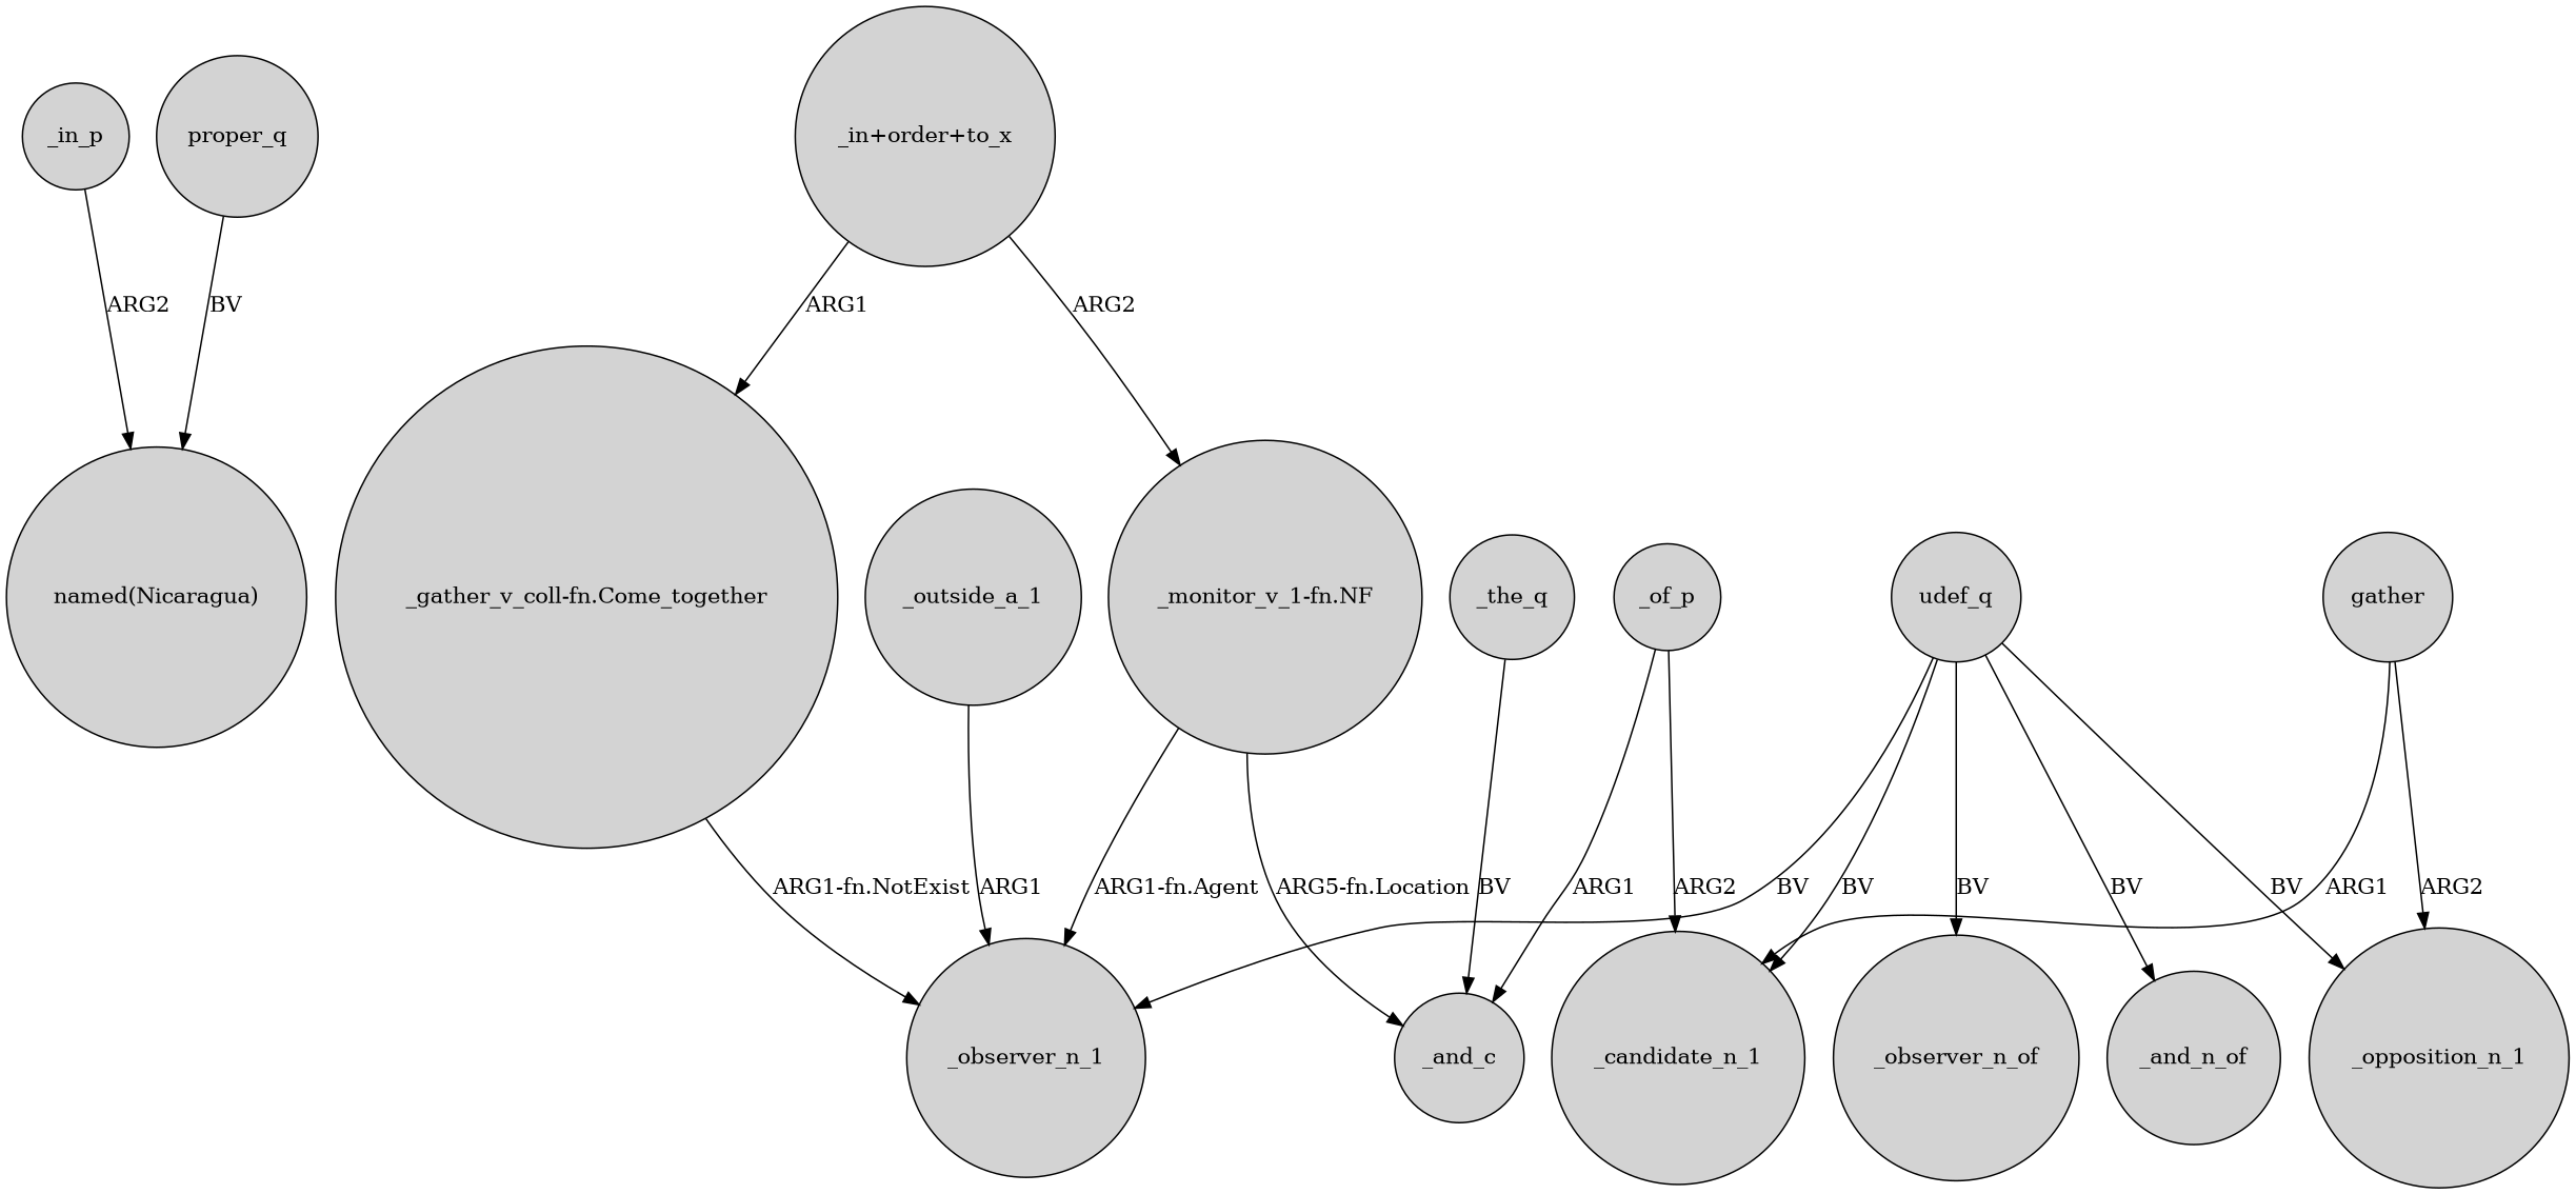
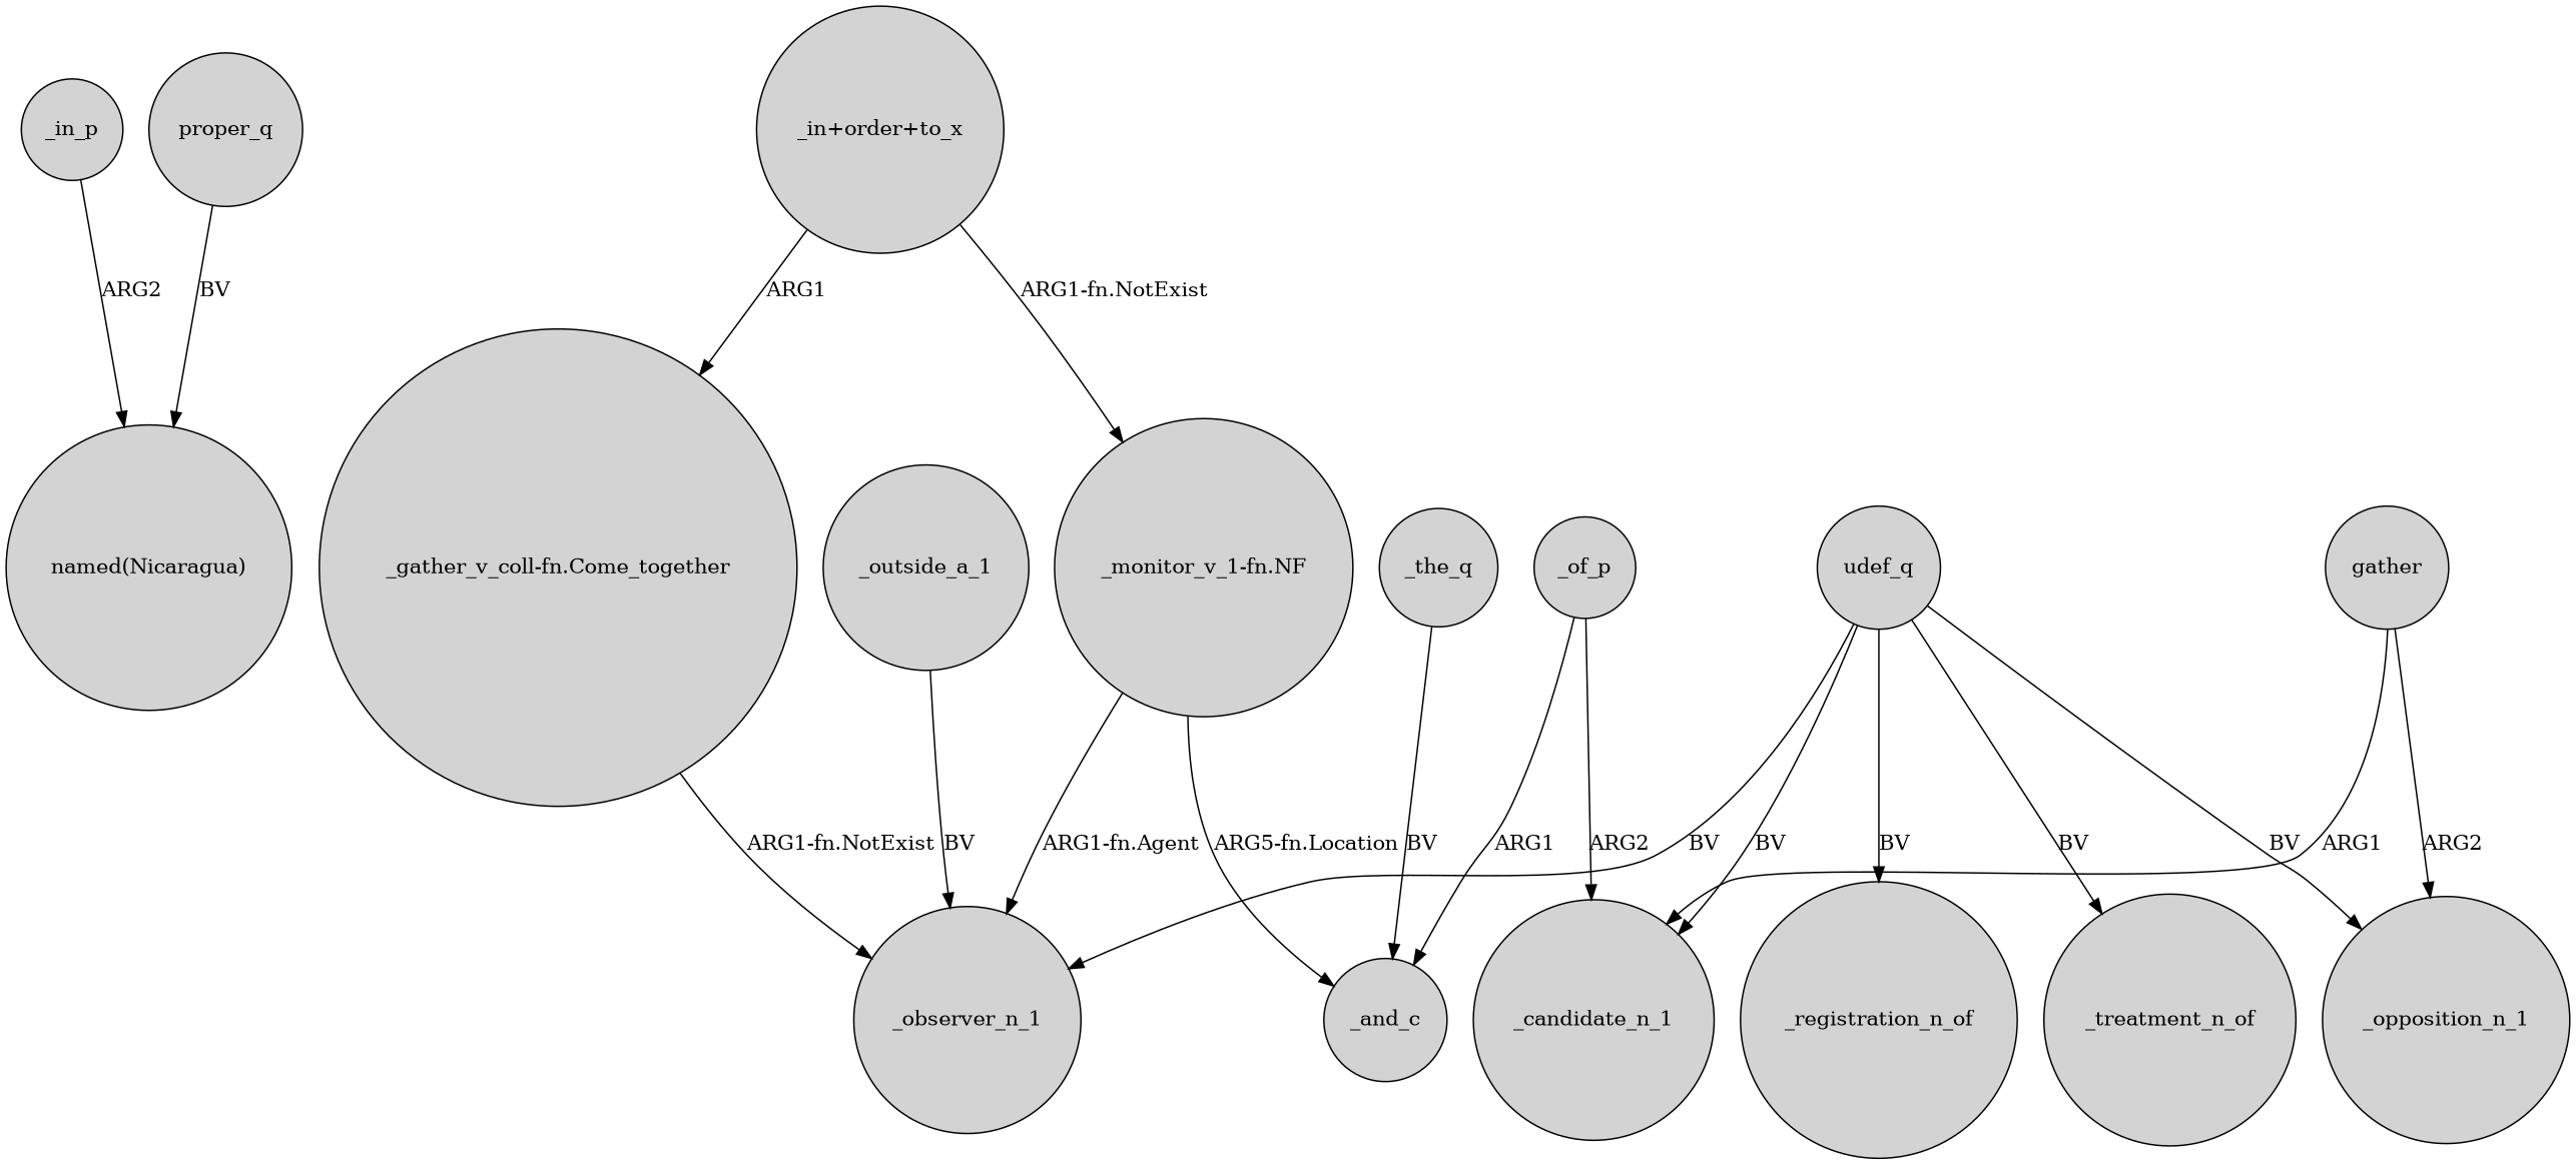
  digraph {
    node [shape=circle style=filled]
    _in_p
    "named(Nicaragua)"
    "_gather_v_coll-fn.Come_together"
    _observer_n_1
    _the_q
    _and_c
    _outside_a_1
    "_in+order+to_x"
    "_monitor_v_1-fn.NF"
    _of_p
    _candidate_n_1
    n12 [label=gather]
    _opposition_n_1
    udef_q
-   _registration_n_of [label=_observer_n_of]
-   _treatment_n_of [label=_and_n_of]
+   _registration_n_of
+   _treatment_n_of
    proper_q
    _in_p -> "named(Nicaragua)" [label=ARG2]
    "_gather_v_coll-fn.Come_together" -> _observer_n_1 [label="ARG1-fn.NotExist"]
    _the_q -> _and_c [label=BV]
-   _outside_a_1 -> _observer_n_1 [label=ARG1]
+   _outside_a_1 -> _observer_n_1 [label=BV]
    "_in+order+to_x" -> "_gather_v_coll-fn.Come_together" [label=ARG1]
-   "_in+order+to_x" -> "_monitor_v_1-fn.NF" [label=ARG2]
+   "_in+order+to_x" -> "_monitor_v_1-fn.NF" [label="ARG1-fn.NotExist"]
    "_monitor_v_1-fn.NF" -> _observer_n_1 [label="ARG1-fn.Agent"]
    "_monitor_v_1-fn.NF" -> _and_c [label="ARG5-fn.Location"]
    _of_p -> _and_c [label=ARG1]
    _of_p -> _candidate_n_1 [label=ARG2]
    n12 -> _candidate_n_1 [label=ARG1]
    n12 -> _opposition_n_1 [label=ARG2]
    udef_q -> _observer_n_1 [label=BV]
    udef_q -> _candidate_n_1 [label=BV]
    udef_q -> _opposition_n_1 [label=BV]
    udef_q -> _registration_n_of [label=BV]
    udef_q -> _treatment_n_of [label=BV]
    proper_q -> "named(Nicaragua)" [label=BV]
  }
